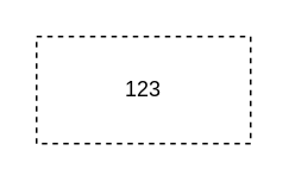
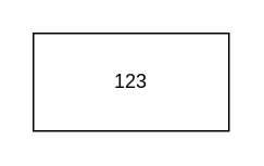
  <mxCell id="0" />
  <mxCell id="1" parent="0" />
- <mxCell id="2" value="123" style="rounded=0;whiteSpace=wrap;html=1;dashed=1;" parent="1" vertex="1"><mxGeometry x="20" y="20" width="120" height="60" as="geometry" /></mxCell>
+ <mxCell id="2" value="123" style="rounded=0;whiteSpace=wrap;html=1;" parent="1" vertex="1"><mxGeometry x="20" y="20" width="120" height="60" as="geometry" /></mxCell>
